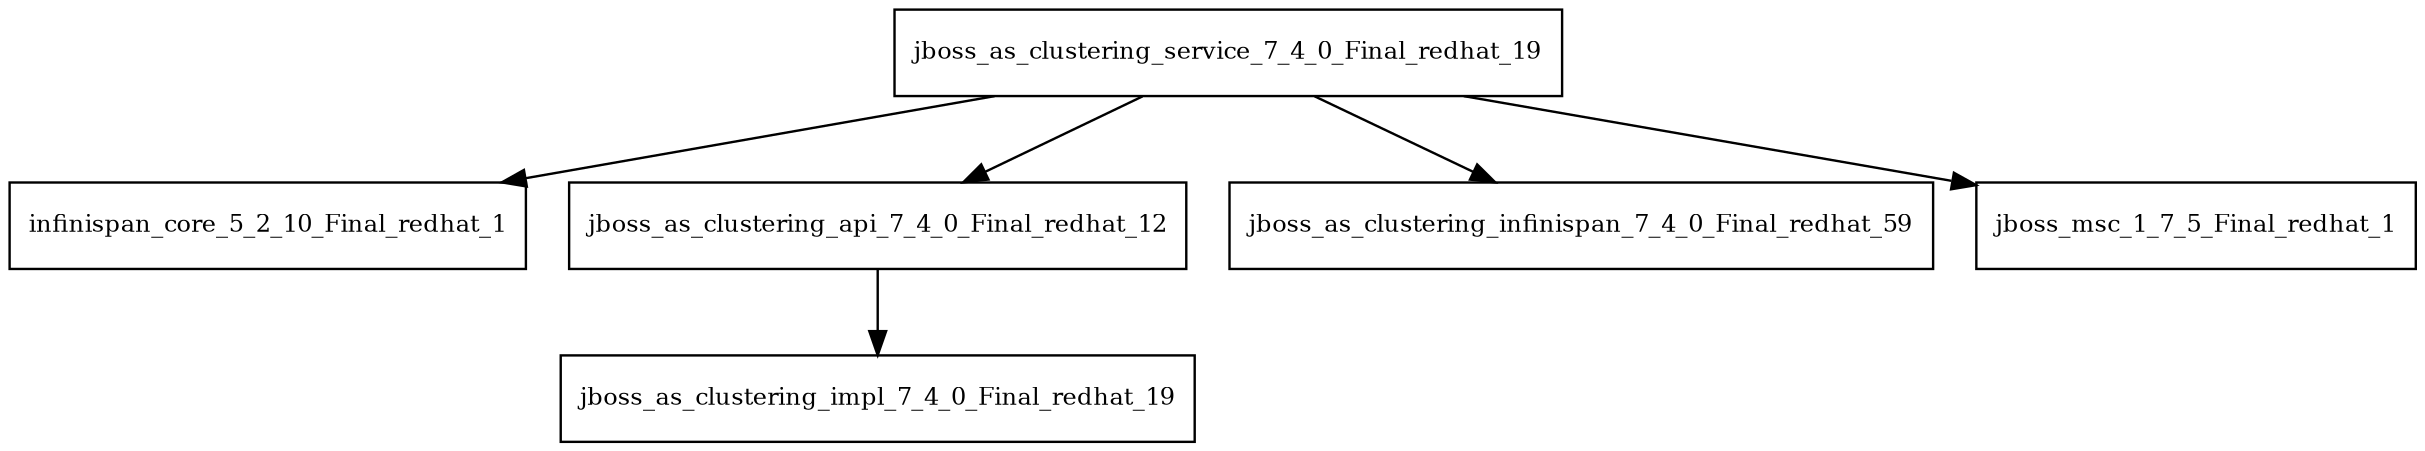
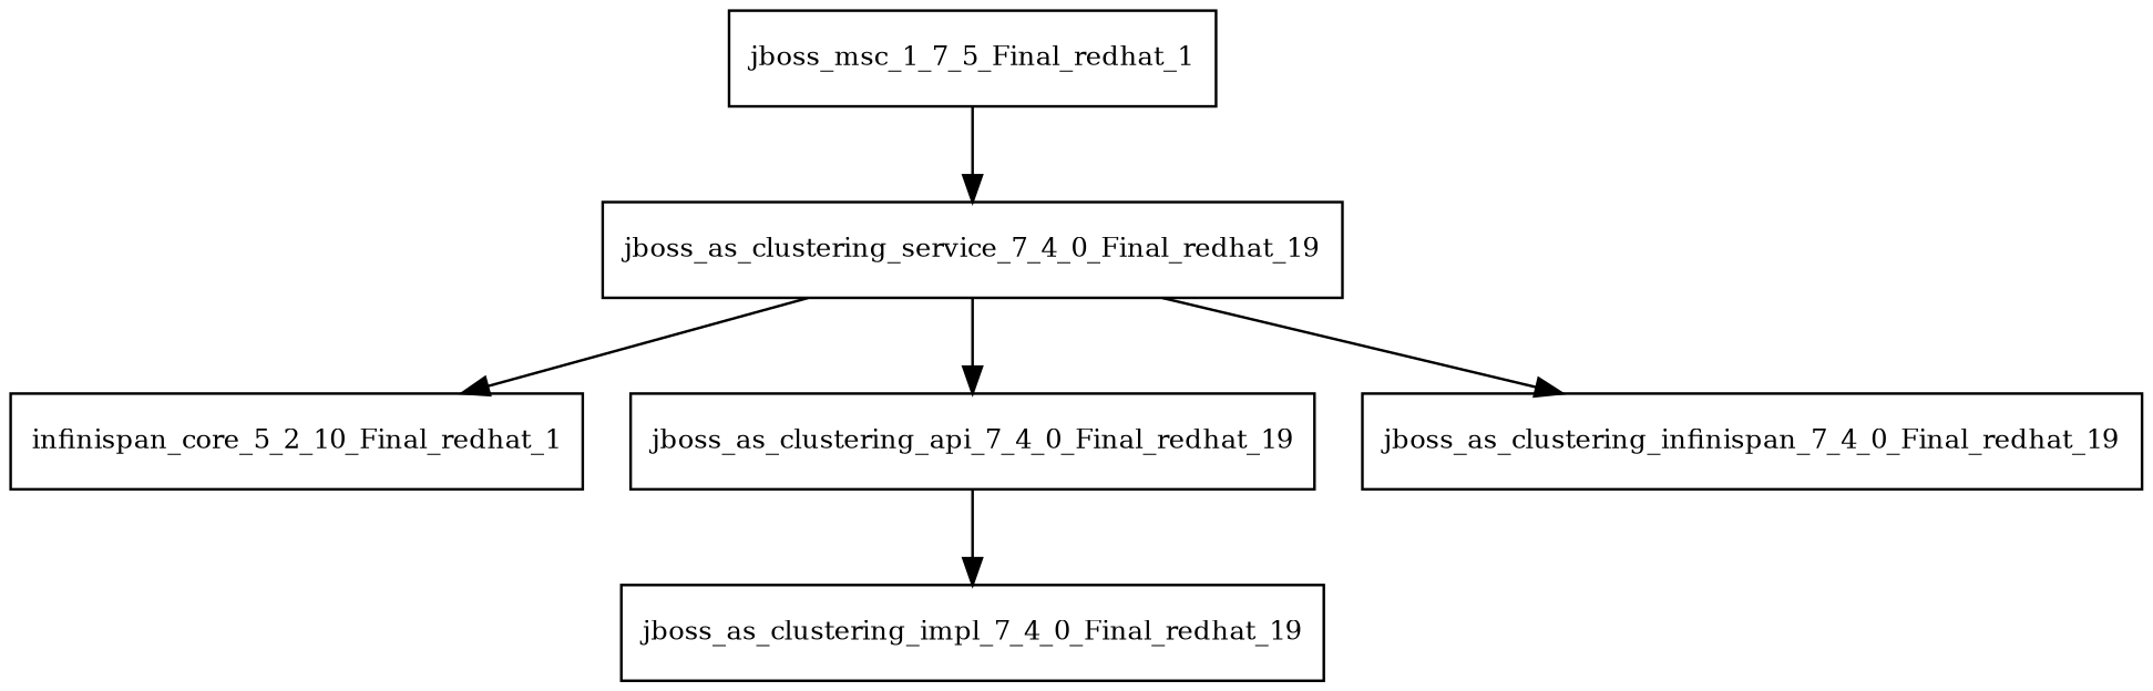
  digraph {
    node [fontsize=10.0 shape=box]
    jboss_as_clustering_service_7_4_0_Final_redhat_19
    infinispan_core_5_2_10_Final_redhat_1
-   jboss_as_clustering_api_7_4_0_Final_redhat_19 [label=jboss_as_clustering_api_7_4_0_Final_redhat_12]
-   jboss_as_clustering_infinispan_7_4_0_Final_redhat_19 [label=jboss_as_clustering_infinispan_7_4_0_Final_redhat_59]
+   jboss_as_clustering_api_7_4_0_Final_redhat_19
+   jboss_as_clustering_infinispan_7_4_0_Final_redhat_19
    n5 [label=jboss_msc_1_7_5_Final_redhat_1]
    jboss_as_clustering_impl_7_4_0_Final_redhat_19
    jboss_as_clustering_service_7_4_0_Final_redhat_19 -> infinispan_core_5_2_10_Final_redhat_1
    jboss_as_clustering_service_7_4_0_Final_redhat_19 -> jboss_as_clustering_api_7_4_0_Final_redhat_19
    jboss_as_clustering_service_7_4_0_Final_redhat_19 -> jboss_as_clustering_infinispan_7_4_0_Final_redhat_19
-   jboss_as_clustering_service_7_4_0_Final_redhat_19 -> n5
+   n5 -> jboss_as_clustering_service_7_4_0_Final_redhat_19
    jboss_as_clustering_api_7_4_0_Final_redhat_19 -> jboss_as_clustering_impl_7_4_0_Final_redhat_19
  }
